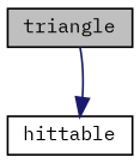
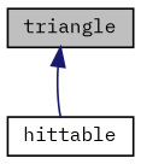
  digraph {
    fontname="IBM Plex Mono"
    node [color=black fontname="IBM Plex Mono" fontsize=10 shape=record style=filled]
    n1 [fillcolor=grey75 fontcolor=black height=0.2 label=triangle width=0.4]
    n2 [fillcolor=white height=0.2 label=hittable width=0.4]
-   n2 -> n1 [color=midnightblue dir=back fontname="IBM Plex Mono" fontsize=10 labelfontname=Helvetica labelfontsize=10 style=solid]
+   n1 -> n2 [color=midnightblue dir=back fontname="IBM Plex Mono" fontsize=10 labelfontname=Helvetica labelfontsize=10 style=solid]
  }
